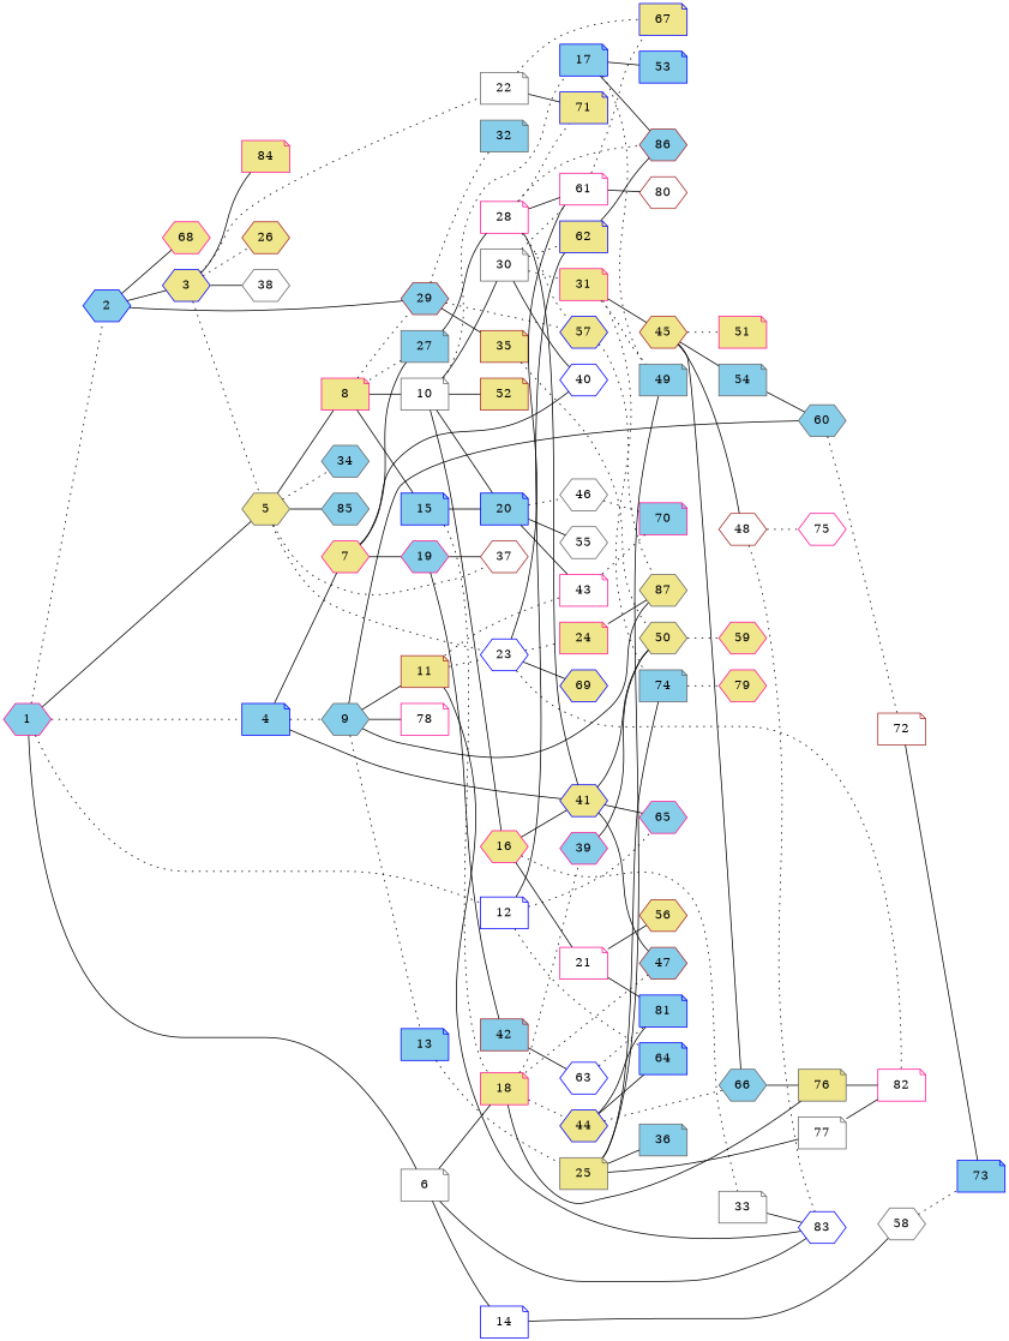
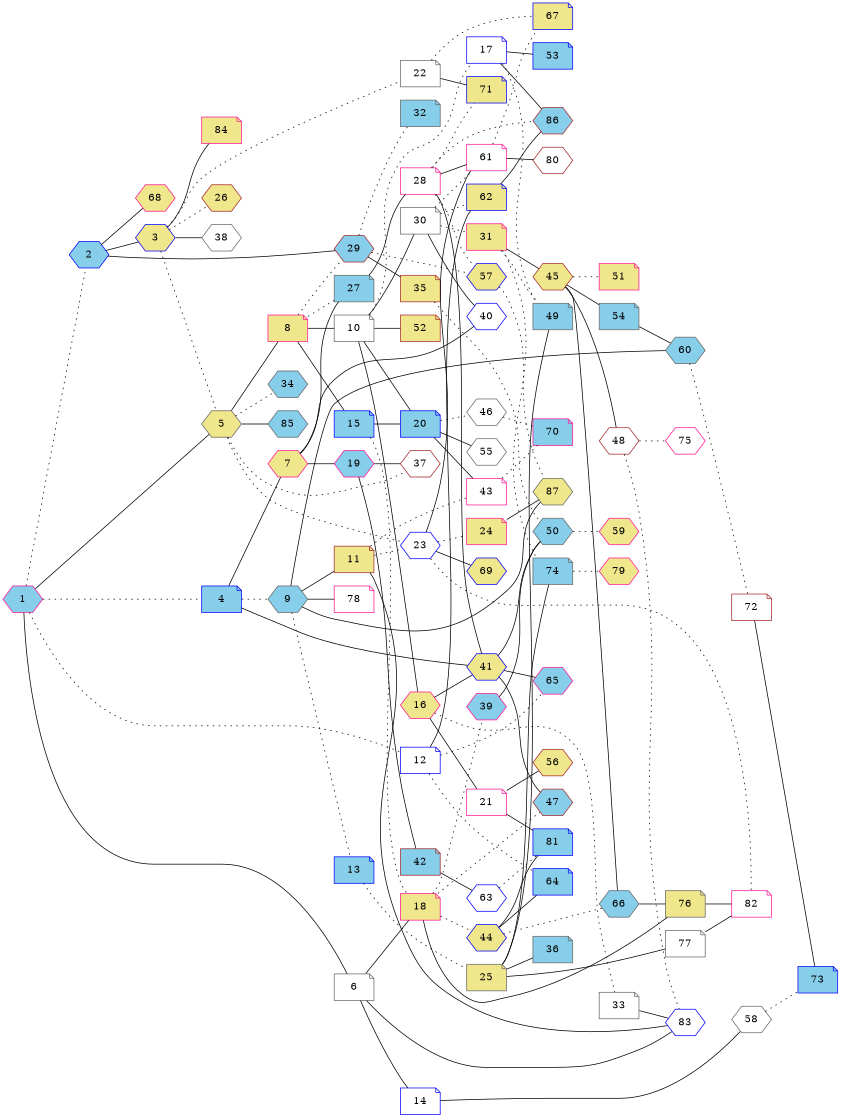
  graph {
    rankdir=LR
    node [color=gray40 fillcolor=skyblue shape=note style=filled]
    edge [style=solid]
    1 [color=deeppink shape=hexagon]
    2 [color=blue shape=hexagon]
    4 [color=blue]
    5 [fillcolor=khaki shape=hexagon]
    6 [fillcolor=white]
    12 [color=blue fillcolor=white]
    3 [color=blue fillcolor=khaki shape=hexagon]
    29 [color=brown shape=hexagon]
    68 [color=deeppink fillcolor=khaki shape=hexagon]
    7 [color=deeppink fillcolor=khaki shape=hexagon]
    9 [shape=hexagon]
    41 [color=blue fillcolor=khaki shape=hexagon]
    8 [color=deeppink fillcolor=khaki]
    23 [color=blue fillcolor=white shape=hexagon]
    34 [shape=hexagon]
    37 [color=brown fillcolor=white shape=hexagon]
    85 [shape=hexagon]
    14 [color=blue fillcolor=white]
    18 [color=deeppink fillcolor=khaki]
    83 [color=blue fillcolor=white shape=hexagon]
    62 [color=blue fillcolor=khaki]
    64 [color=blue]
    65 [color=deeppink shape=hexagon]
    22 [fillcolor=white]
    26 [color=brown fillcolor=khaki shape=hexagon]
    38 [fillcolor=white shape=hexagon]
    84 [color=deeppink fillcolor=khaki]
    32
    57 [color=blue fillcolor=khaki shape=hexagon]
    35 [color=brown fillcolor=khaki]
    67 [color=blue fillcolor=khaki]
    71 [color=blue fillcolor=khaki]
    19 [color=deeppink shape=hexagon]
    27
    40 [color=blue fillcolor=white shape=hexagon]
    11 [color=brown fillcolor=khaki]
    13 [color=blue]
    60 [shape=hexagon]
    78 [color=deeppink fillcolor=white]
    87 [fillcolor=khaki shape=hexagon]
    47 [color=brown shape=hexagon]
-   50 [fillcolor=khaki shape=hexagon]
+   50 [shape=hexagon]
    10 [fillcolor=white]
    15 [color=blue]
    24 [color=deeppink fillcolor=khaki]
    61 [color=deeppink fillcolor=white]
    69 [color=blue fillcolor=khaki shape=hexagon]
    82 [color=deeppink fillcolor=white]
    58 [fillcolor=white shape=hexagon]
    39 [color=deeppink shape=hexagon]
    44 [color=blue fillcolor=khaki shape=hexagon]
    76 [fillcolor=khaki]
    42 [color=brown]
    28 [color=deeppink fillcolor=white]
    16 [color=deeppink fillcolor=khaki shape=hexagon]
-   17 [color=blue]
+   17 [color=blue fillcolor=white]
    20 [color=blue]
    30 [fillcolor=white]
    52 [color=brown fillcolor=khaki]
    43 [color=deeppink fillcolor=white]
    25 [fillcolor=khaki]
    72 [color=brown fillcolor=white]
    21 [color=deeppink fillcolor=white]
    33 [fillcolor=white]
    49
    53 [color=blue]
    86 [color=brown shape=hexagon]
    46 [fillcolor=white shape=hexagon]
    55 [fillcolor=white shape=hexagon]
    31 [color=deeppink fillcolor=khaki]
    70 [color=deeppink]
    36
    74
    77 [fillcolor=white]
    73 [color=blue]
    56 [color=brown fillcolor=khaki shape=hexagon]
    81 [color=blue]
    66 [shape=hexagon]
    63 [color=blue fillcolor=white shape=hexagon]
    80 [color=brown fillcolor=white shape=hexagon]
    79 [color=deeppink fillcolor=khaki shape=hexagon]
    45 [color=brown fillcolor=khaki shape=hexagon]
    48 [color=brown fillcolor=white shape=hexagon]
    51 [color=deeppink fillcolor=khaki]
    54
    59 [color=deeppink fillcolor=khaki shape=hexagon]
    75 [color=deeppink fillcolor=white shape=hexagon]
    1 -- 2 [style=dotted]
    1 -- 4 [style=dotted]
    1 -- 5
    1 -- 6
    1 -- 12 [style=dotted]
    2 -- 3
    2 -- 29
    2 -- 68
    4 -- 7
    4 -- 9 [style=dotted]
    4 -- 41
    5 -- 8
    5 -- 23 [style=dotted]
    5 -- 34 [style=dotted]
    5 -- 37 [style=dotted]
    5 -- 85
    6 -- 14
    6 -- 18
    6 -- 83
    12 -- 62
    12 -- 64 [style=dotted]
    12 -- 65 [style=dotted]
    3 -- 5 [style=dotted]
    3 -- 22 [style=dotted]
    3 -- 26 [style=dotted]
    3 -- 38
    3 -- 84
    29 -- 32 [style=dotted]
    29 -- 57 [style=dotted]
    29 -- 35
    7 -- 19
    7 -- 27
    7 -- 40
    9 -- 11
    9 -- 13 [style=dotted]
    9 -- 60
    9 -- 78
    9 -- 87
    41 -- 65
    41 -- 47
    41 -- 50
    8 -- 29 [style=dotted]
    8 -- 27 [style=dotted]
    8 -- 10
    8 -- 15
    23 -- 24 [style=dotted]
    23 -- 61
    23 -- 69
    23 -- 82 [style=dotted]
    14 -- 58
    18 -- 47 [style=dotted]
    18 -- 39 [style=dotted]
    18 -- 44 [style=dotted]
    18 -- 76
    62 -- 86
    22 -- 67 [style=dotted]
    22 -- 71
    57 -- 87 [style=dotted]
    35 -- 50 [style=dotted]
    19 -- 37
    19 -- 42
    27 -- 28
    11 -- 23 [style=dotted]
    11 -- 83
    11 -- 43 [style=dotted]
    13 -- 25 [style=dotted]
    60 -- 72 [style=dotted]
    50 -- 59 [style=dotted]
    10 -- 16
    10 -- 17 [style=dotted]
    10 -- 20
    10 -- 30
    10 -- 52
    15 -- 18 [style=dotted]
    15 -- 20
    24 -- 87
    61 -- 67 [style=dotted]
    61 -- 80
    58 -- 73 [style=dotted]
    39 -- 50
    44 -- 64
    44 -- 81
    44 -- 66 [style=dotted]
    76 -- 82
    42 -- 63
    28 -- 41
    28 -- 57 [style=dotted]
    28 -- 71 [style=dotted]
    28 -- 61
    28 -- 86 [style=dotted]
    16 -- 41
    16 -- 21
    16 -- 33 [style=dotted]
    17 -- 49 [style=dotted]
    17 -- 53
    17 -- 86
    20 -- 43
    20 -- 46 [style=dotted]
    20 -- 55
    30 -- 62 [style=dotted]
    30 -- 40
    30 -- 61 [style=dotted]
    30 -- 31 [style=dotted]
    43 -- 70 [style=dotted]
    25 -- 49
    25 -- 36
    25 -- 74
    25 -- 77
    72 -- 73
    21 -- 56
    21 -- 81
    33 -- 83
    46 -- 70 [style=dotted]
    31 -- 49 [style=dotted]
    31 -- 74 [style=dotted]
    31 -- 45
    74 -- 79 [style=dotted]
    77 -- 82
    66 -- 76
    63 -- 81 [style=dotted]
    45 -- 66
    45 -- 48
    45 -- 51 [style=dotted]
    45 -- 54
    48 -- 83 [style=dotted]
    48 -- 75 [style=dotted]
    54 -- 60
  }
